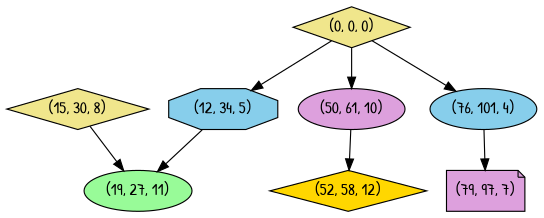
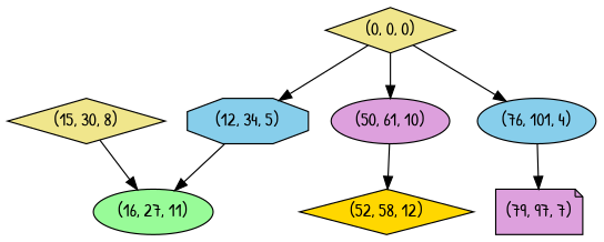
  digraph {
    fontname="Patrick Hand"
    node [fillcolor=skyblue fontname="Patrick Hand" shape=diamond style=filled]
    edge [fontname="Patrick Hand"]
    "(12, 34, 5)" [shape=octagon]
    "(0, 0, 0)" [fillcolor=khaki]
    "(50, 61, 10)" [fillcolor=plum shape=ellipse]
    "(76, 101, 4)" [shape=ellipse]
-   "(19, 27, 11)" [fillcolor=palegreen shape=ellipse]
+   "(19, 27, 11)" [fillcolor=palegreen shape=ellipse label="(16, 27, 11)"]
    "(52, 58, 12)" [fillcolor=gold]
    "(79, 97, 7)" [fillcolor=plum shape=note]
    "(15, 30, 8)" [fillcolor=khaki]
    "(12, 34, 5)" -> "(19, 27, 11)"
    "(0, 0, 0)" -> "(12, 34, 5)"
    "(0, 0, 0)" -> "(50, 61, 10)"
    "(0, 0, 0)" -> "(76, 101, 4)"
    "(50, 61, 10)" -> "(52, 58, 12)"
    "(76, 101, 4)" -> "(79, 97, 7)"
    "(15, 30, 8)" -> "(19, 27, 11)"
  }
